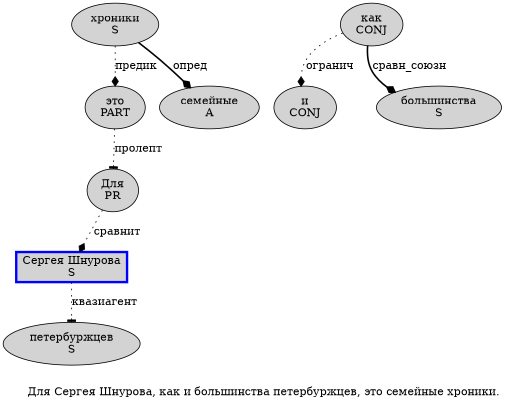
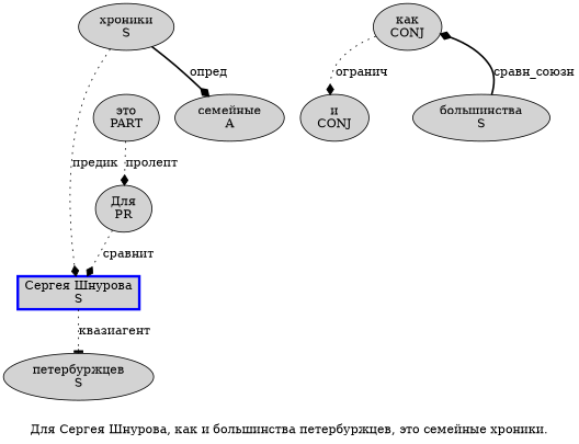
  digraph {
    label="Для Сергея Шнурова, как и большинства петербуржцев, это семейные хроники."
    node [fillcolor=lightgray penwidth=1 shape=ellipse style=filled]
    edge [arrowhead=diamond style=dotted]
    n1 [label="Для\nPR"]
    n2 [color=blue label="Сергея Шнурова\nS" penwidth=3 shape=box]
    n3 [label="петербуржцев\nS"]
    n4 [label="как\nCONJ"]
    n5 [label="и\nCONJ"]
    n6 [label="большинства\nS"]
    n7 [label="это\nPART"]
    n8 [label="семейные\nA"]
    n9 [label="хроники\nS"]
    n1 -> n2 [label="сравнит"]
    n2 -> n3 [arrowhead=tee label="квазиагент"]
    n4 -> n5 [label="огранич"]
-   n4 -> n6 [label="сравн_союзн" style=bold]
-   n7 -> n1 [arrowhead=tee label="пролепт"]
-   n9 -> n7 [label="предик"]
+   n6 -> n4 [label="сравн_союзн" style=bold]
+   n7 -> n1 [label="пролепт"]
+   n9 -> n2 [label="предик"]
    n9 -> n8 [label="опред" style=bold]
  }
